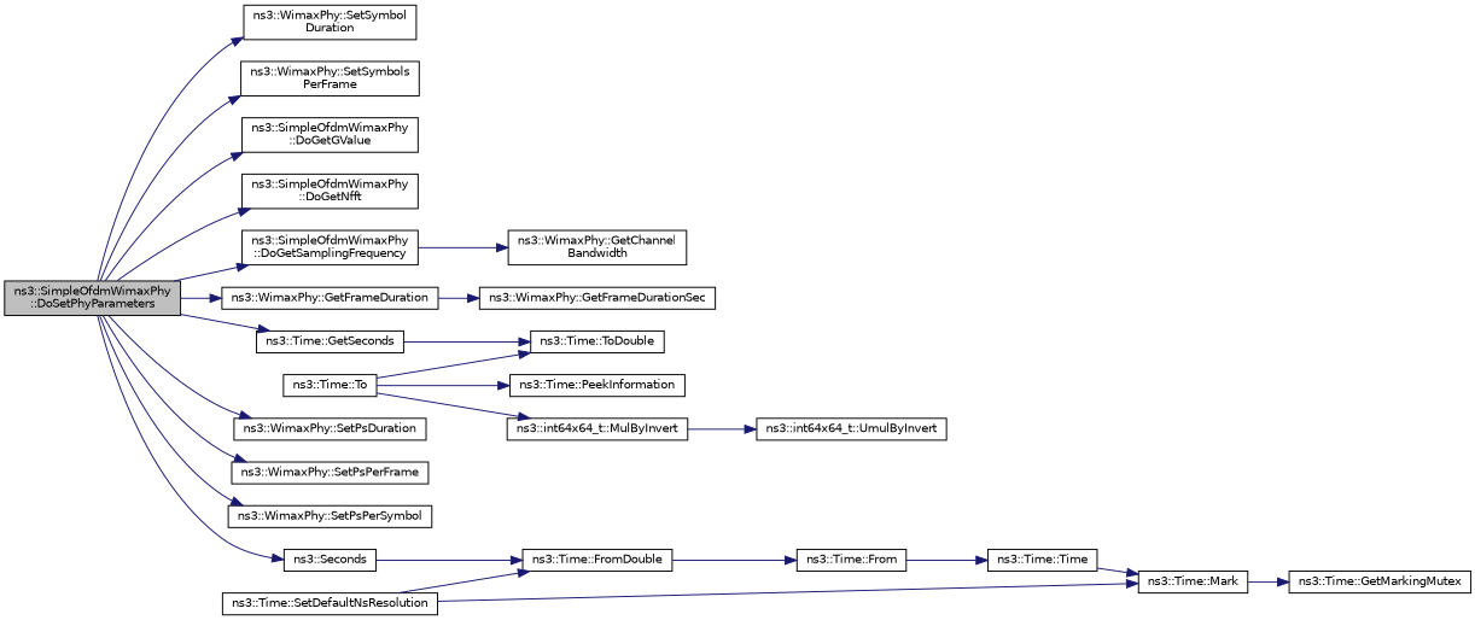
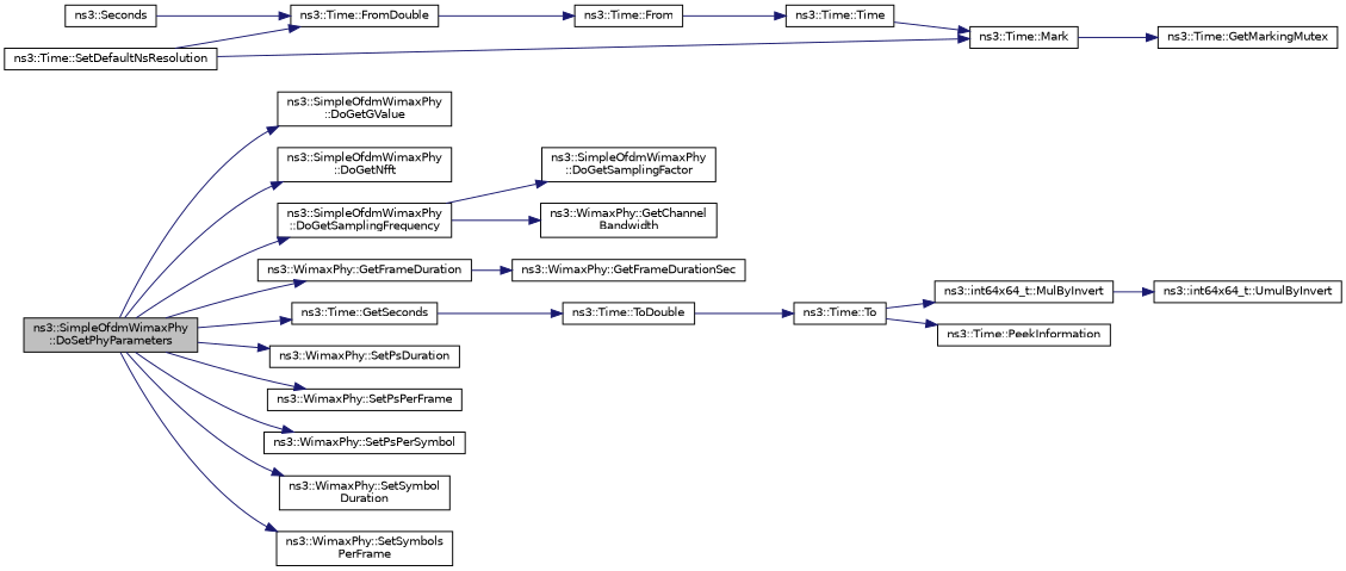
  digraph {
    rankdir=LR
    node [color=black fillcolor=white fontname=Helvetica fontsize=10 shape=record style=filled]
    edge [color=midnightblue fontname=Helvetica fontsize=10 labelfontname=Helvetica labelfontsize=10 style=solid]
    n1 [fillcolor=grey75 fontcolor=black height=0.2 label="ns3::SimpleOfdmWimaxPhy\l::DoSetPhyParameters" width=0.4]
    n2 [height=0.2 label="ns3::SimpleOfdmWimaxPhy\l::DoGetGValue" width=0.4]
    n3 [height=0.2 label="ns3::SimpleOfdmWimaxPhy\l::DoGetNfft" width=0.4]
    n4 [height=0.2 label="ns3::SimpleOfdmWimaxPhy\l::DoGetSamplingFrequency" width=0.4]
    n5 [height=0.2 label="ns3::WimaxPhy::GetFrameDuration" width=0.4]
    n6 [height=0.2 label="ns3::Time::GetSeconds" width=0.4]
    n7 [height=0.2 label="ns3::Seconds" width=0.4]
    n8 [height=0.2 label="ns3::WimaxPhy::SetPsDuration" width=0.4]
    n9 [height=0.2 label="ns3::WimaxPhy::SetPsPerFrame" width=0.4]
    n10 [height=0.2 label="ns3::WimaxPhy::SetPsPerSymbol" width=0.4]
    n11 [height=0.2 label="ns3::WimaxPhy::SetSymbol\lDuration" width=0.4]
    n12 [height=0.2 label="ns3::WimaxPhy::SetSymbols\lPerFrame" width=0.4]
+   n13 [height=0.2 label="ns3::SimpleOfdmWimaxPhy\l::DoGetSamplingFactor" width=0.4]
    n14 [height=0.2 label="ns3::WimaxPhy::GetChannel\lBandwidth" width=0.4]
    n15 [height=0.2 label="ns3::WimaxPhy::GetFrameDurationSec" width=0.4]
    n16 [height=0.2 label="ns3::Time::ToDouble" width=0.4]
    n17 [height=0.2 label="ns3::Time::FromDouble" width=0.4]
    n18 [height=0.2 label="ns3::Time::To" width=0.4]
    n19 [height=0.2 label="ns3::int64x64_t::MulByInvert" width=0.4]
    n20 [height=0.2 label="ns3::Time::PeekInformation" width=0.4]
    n21 [height=0.2 label="ns3::int64x64_t::UmulByInvert" width=0.4]
    n22 [height=0.2 label="ns3::Time::SetDefaultNsResolution" width=0.4]
    n23 [height=0.2 label="ns3::Time::Mark" width=0.4]
    n24 [height=0.2 label="ns3::Time::From" width=0.4]
    n25 [height=0.2 label="ns3::Time::GetMarkingMutex" width=0.4]
    n26 [height=0.2 label="ns3::Time::Time" width=0.4]
    n1 -> n2
    n1 -> n3
    n1 -> n4
    n1 -> n5
    n1 -> n6
-   n1 -> n7
    n1 -> n8
    n1 -> n9
    n1 -> n10
    n1 -> n11
    n1 -> n12
+   n4 -> n13
    n4 -> n14
    n5 -> n15
    n6 -> n16
    n7 -> n17
-   n18 -> n16
+   n16 -> n18
    n17 -> n24
    n18 -> n19
    n18 -> n20
    n19 -> n21
    n22 -> n17
    n22 -> n23
    n23 -> n25
    n24 -> n26
    n26 -> n23
  }
